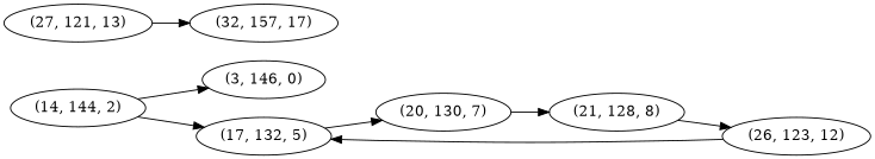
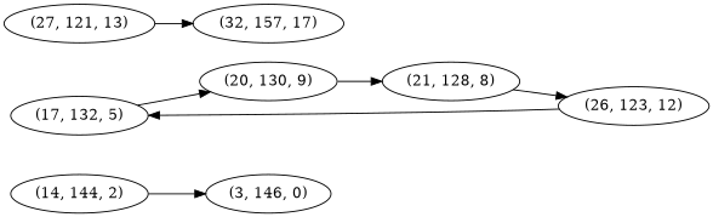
  digraph {
    rankdir=LR
    "(14, 144, 2)"
    "(3, 146, 0)"
    "(17, 132, 5)"
-   "(20, 130, 7)"
+   "(20, 130, 7)" [label="(20, 130, 9)"]
    "(21, 128, 8)"
    "(26, 123, 12)"
    n7 [label="(32, 157, 17)"]
    "(27, 121, 13)"
    "(14, 144, 2)" -> "(3, 146, 0)"
-   "(14, 144, 2)" -> "(17, 132, 5)"
    "(17, 132, 5)" -> "(20, 130, 7)"
    "(20, 130, 7)" -> "(21, 128, 8)"
    "(21, 128, 8)" -> "(26, 123, 12)"
    "(26, 123, 12)" -> "(17, 132, 5)"
    "(27, 121, 13)" -> n7
  }
